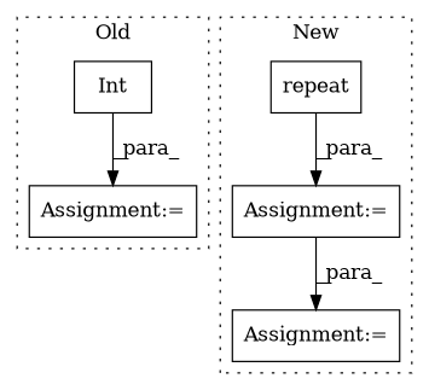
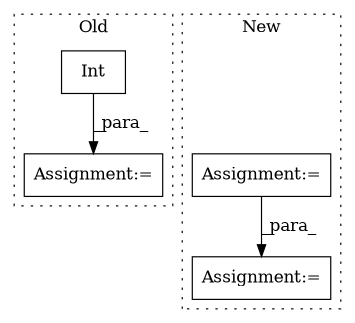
  digraph {
    node [a=7 l=1 shape=box]
    n1 [a=32 l="4,1" label=Int s="3984,4010"]
    n2 [label="Assignment:=" s=4144]
-   n3 [a=32 l="7,1" label=repeat s="3821,3840"]
    n4 [label="Assignment:=" s=3792]
    n5 [label="Assignment:=" s=3964]
    subgraph cluster_1 {
      label=Old
      style=dotted
      n1
      n2
    }
    subgraph cluster_2 {
      label=New
      style=dotted
-     n3
      n4
      n5
    }
    n1 -> n2 [label=_para_]
-   n3 -> n4 [label=_para_]
    n4 -> n5 [label=_para_]
  }
